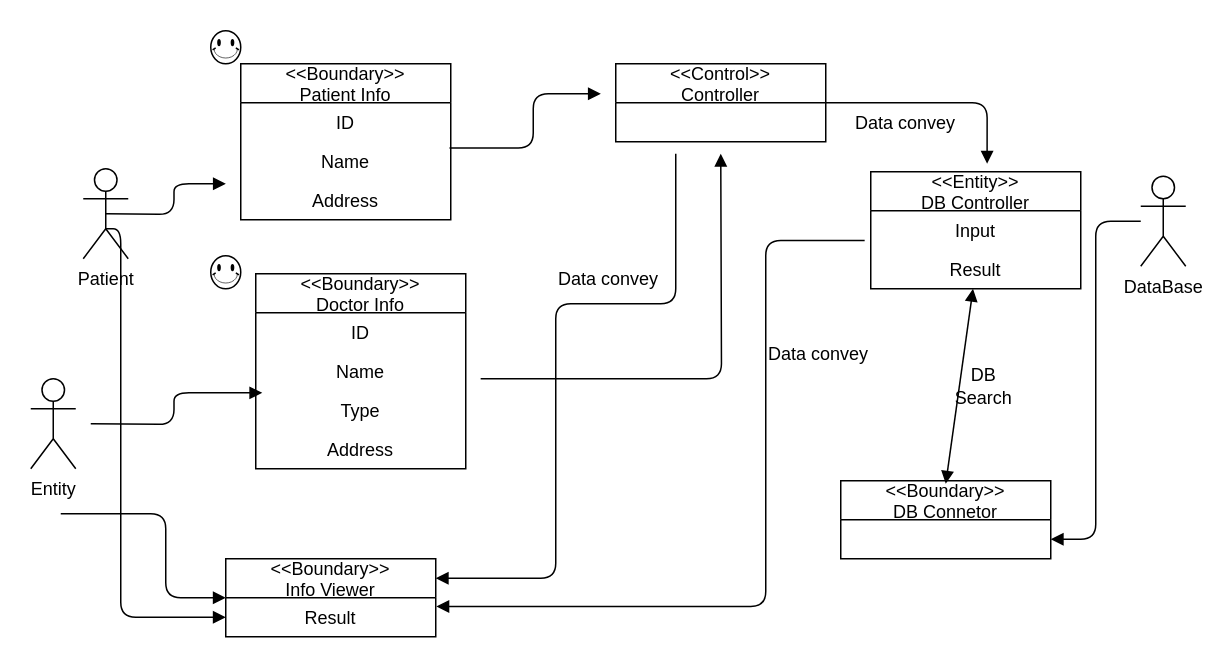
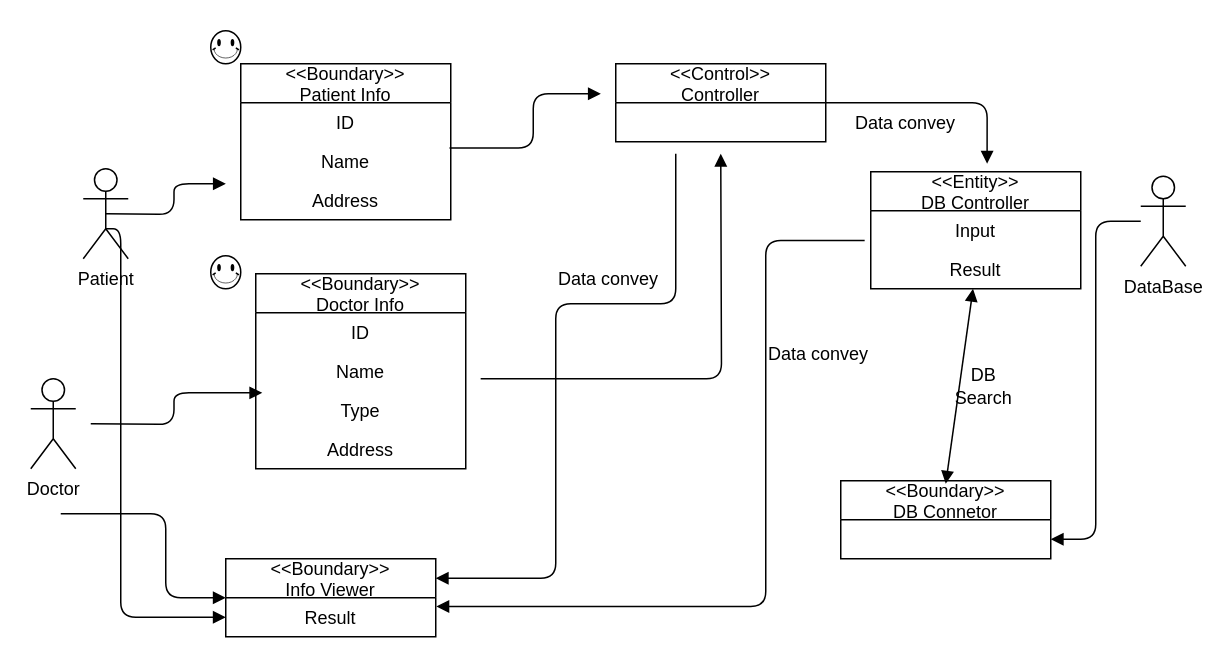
  <mxCell id="0" />
  <mxCell id="1" parent="0" />
  <mxCell id="2" value="&lt;&lt;Control&gt;&gt;&#10;Controller" style="swimlane;fontStyle=0;childLayout=stackLayout;horizontal=1;startSize=26;fillColor=none;horizontalStack=0;resizeParent=1;resizeParentMax=0;resizeLast=0;collapsible=1;marginBottom=0;fontSize=12;" vertex="1" parent="1"><mxGeometry x="410" y="42" width="140" height="52" as="geometry" /></mxCell>
  <mxCell id="3" value="&lt;&lt;Entity&gt;&gt;&#10;DB Controller" style="swimlane;fontStyle=0;childLayout=stackLayout;horizontal=1;startSize=26;fillColor=none;horizontalStack=0;resizeParent=1;resizeParentMax=0;resizeLast=0;collapsible=1;marginBottom=0;fontSize=12;" vertex="1" parent="1"><mxGeometry x="580" y="114" width="140" height="78" as="geometry" /></mxCell>
  <mxCell id="4" value="Input" style="text;strokeColor=none;fillColor=none;align=center;verticalAlign=top;spacingLeft=4;spacingRight=4;overflow=hidden;rotatable=0;points=[[0,0.5],[1,0.5]];portConstraint=eastwest;" vertex="1" parent="3"><mxGeometry y="26" width="140" height="26" as="geometry" /></mxCell>
  <mxCell id="5" value="Result" style="text;strokeColor=none;fillColor=none;align=center;verticalAlign=top;spacingLeft=4;spacingRight=4;overflow=hidden;rotatable=0;points=[[0,0.5],[1,0.5]];portConstraint=eastwest;" vertex="1" parent="3"><mxGeometry y="52" width="140" height="26" as="geometry" /></mxCell>
  <mxCell id="6" value="&lt;&lt;Boundary&gt;&gt;&#10;Doctor Info" style="swimlane;fontStyle=0;childLayout=stackLayout;horizontal=1;startSize=26;fillColor=none;horizontalStack=0;resizeParent=1;resizeParentMax=0;resizeLast=0;collapsible=1;marginBottom=0;fontSize=12;" vertex="1" parent="1"><mxGeometry x="170" y="182" width="140" height="130" as="geometry" /></mxCell>
  <mxCell id="7" value="ID" style="text;strokeColor=none;fillColor=none;align=center;verticalAlign=top;spacingLeft=4;spacingRight=4;overflow=hidden;rotatable=0;points=[[0,0.5],[1,0.5]];portConstraint=eastwest;" vertex="1" parent="6"><mxGeometry y="26" width="140" height="26" as="geometry" /></mxCell>
  <mxCell id="8" value="Name" style="text;strokeColor=none;fillColor=none;align=center;verticalAlign=top;spacingLeft=4;spacingRight=4;overflow=hidden;rotatable=0;points=[[0,0.5],[1,0.5]];portConstraint=eastwest;" vertex="1" parent="6"><mxGeometry y="52" width="140" height="26" as="geometry" /></mxCell>
  <mxCell id="9" value="Type" style="text;strokeColor=none;fillColor=none;align=center;verticalAlign=top;spacingLeft=4;spacingRight=4;overflow=hidden;rotatable=0;points=[[0,0.5],[1,0.5]];portConstraint=eastwest;" vertex="1" parent="6"><mxGeometry y="78" width="140" height="26" as="geometry" /></mxCell>
  <mxCell id="10" value="Address" style="text;strokeColor=none;fillColor=none;align=center;verticalAlign=top;spacingLeft=4;spacingRight=4;overflow=hidden;rotatable=0;points=[[0,0.5],[1,0.5]];portConstraint=eastwest;" vertex="1" parent="6"><mxGeometry y="104" width="140" height="26" as="geometry" /></mxCell>
  <mxCell id="11" value="&lt;&lt;Boundary&gt;&gt;&#10;Patient Info" style="swimlane;fontStyle=0;childLayout=stackLayout;horizontal=1;startSize=26;fillColor=none;horizontalStack=0;resizeParent=1;resizeParentMax=0;resizeLast=0;collapsible=1;marginBottom=0;fontSize=12;" vertex="1" parent="1"><mxGeometry x="160" y="42" width="140" height="104" as="geometry" /></mxCell>
  <mxCell id="12" value="ID" style="text;strokeColor=none;fillColor=none;align=center;verticalAlign=top;spacingLeft=4;spacingRight=4;overflow=hidden;rotatable=0;points=[[0,0.5],[1,0.5]];portConstraint=eastwest;" vertex="1" parent="11"><mxGeometry y="26" width="140" height="26" as="geometry" /></mxCell>
  <mxCell id="13" value="Name" style="text;strokeColor=none;fillColor=none;align=center;verticalAlign=top;spacingLeft=4;spacingRight=4;overflow=hidden;rotatable=0;points=[[0,0.5],[1,0.5]];portConstraint=eastwest;" vertex="1" parent="11"><mxGeometry y="52" width="140" height="26" as="geometry" /></mxCell>
  <mxCell id="14" value="Address" style="text;strokeColor=none;fillColor=none;align=center;verticalAlign=top;spacingLeft=4;spacingRight=4;overflow=hidden;rotatable=0;points=[[0,0.5],[1,0.5]];portConstraint=eastwest;" vertex="1" parent="11"><mxGeometry y="78" width="140" height="26" as="geometry" /></mxCell>
  <mxCell id="15" value="&lt;&lt;Boundary&gt;&gt;&#10;Info Viewer" style="swimlane;fontStyle=0;childLayout=stackLayout;horizontal=1;startSize=26;fillColor=none;horizontalStack=0;resizeParent=1;resizeParentMax=0;resizeLast=0;collapsible=1;marginBottom=0;fontSize=12;" vertex="1" parent="1"><mxGeometry x="150" y="372" width="140" height="52" as="geometry" /></mxCell>
  <mxCell id="16" value="Result" style="text;strokeColor=none;fillColor=none;align=center;verticalAlign=top;spacingLeft=4;spacingRight=4;overflow=hidden;rotatable=0;points=[[0,0.5],[1,0.5]];portConstraint=eastwest;" vertex="1" parent="15"><mxGeometry y="26" width="140" height="26" as="geometry" /></mxCell>
  <mxCell id="17" value="&lt;&lt;Boundary&gt;&gt;&#10;DB Connetor" style="swimlane;fontStyle=0;childLayout=stackLayout;horizontal=1;startSize=26;fillColor=none;horizontalStack=0;resizeParent=1;resizeParentMax=0;resizeLast=0;collapsible=1;marginBottom=0;fontSize=12;" vertex="1" parent="1"><mxGeometry x="560" y="320" width="140" height="52" as="geometry" /></mxCell>
  <mxCell id="18" value="DataBase" style="shape=umlActor;verticalLabelPosition=bottom;verticalAlign=top;html=1;outlineConnect=0;fontSize=12;align=center;" vertex="1" parent="1"><mxGeometry x="760" y="117" width="30" height="60" as="geometry" /></mxCell>
  <mxCell id="19" value="Patient" style="shape=umlActor;verticalLabelPosition=bottom;verticalAlign=top;html=1;outlineConnect=0;fontSize=12;align=center;" vertex="1" parent="1"><mxGeometry x="55" y="112" width="30" height="60" as="geometry" /></mxCell>
- <mxCell id="20" value="Entity" style="shape=umlActor;verticalLabelPosition=bottom;verticalAlign=top;html=1;outlineConnect=0;fontSize=12;align=center;" vertex="1" parent="1"><mxGeometry x="20" y="252" width="30" height="60" as="geometry" /></mxCell>
+ <mxCell id="20" value="Doctor" style="shape=umlActor;verticalLabelPosition=bottom;verticalAlign=top;html=1;outlineConnect=0;fontSize=12;align=center;" vertex="1" parent="1"><mxGeometry x="20" y="252" width="30" height="60" as="geometry" /></mxCell>
  <mxCell id="21" value="" style="endArrow=block;endFill=1;html=1;edgeStyle=orthogonalEdgeStyle;align=left;verticalAlign=top;fontSize=12;entryX=-0.071;entryY=0.077;entryDx=0;entryDy=0;entryPerimeter=0;" edge="1" parent="1" target="14"><mxGeometry x="-0.757" relative="1" as="geometry"><mxPoint x="70" y="142" as="sourcePoint" /><mxPoint x="120" y="107" as="targetPoint" /><mxPoint as="offset" /></mxGeometry></mxCell>
  <mxCell id="22" value="" style="endArrow=block;endFill=1;html=1;edgeStyle=orthogonalEdgeStyle;align=left;verticalAlign=top;fontSize=12;entryX=-0.071;entryY=0.385;entryDx=0;entryDy=0;entryPerimeter=0;exitX=0.994;exitY=0.162;exitDx=0;exitDy=0;exitPerimeter=0;" edge="1" parent="1" source="13" target="2"><mxGeometry x="-0.757" relative="1" as="geometry"><mxPoint x="80" y="152" as="sourcePoint" /><mxPoint x="163.56" y="104.988" as="targetPoint" /><mxPoint as="offset" /></mxGeometry></mxCell>
  <mxCell id="23" value="Data convey&lt;span style=&quot;color: rgba(0 , 0 , 0 , 0) ; font-family: monospace ; font-size: 0px ; background-color: rgb(248 , 249 , 250)&quot;&gt;%3CmxGraphModel%3E%3Croot%3E%3CmxCell%20id%3D%220%22%2F%3E%3CmxCell%20id%3D%221%22%20parent%3D%220%22%2F%3E%3CmxCell%20id%3D%222%22%20value%3D%22DB%26lt%3Bbr%26gt%3BSearch%22%20style%3D%22text%3Bhtml%3D1%3Balign%3Dcenter%3BverticalAlign%3Dmiddle%3Bresizable%3D0%3Bpoints%3D%5B%5D%3Bautosize%3D1%3BstrokeColor%3Dnone%3BfontSize%3D12%3B%22%20vertex%3D%221%22%20parent%3D%221%22%3E%3CmxGeometry%20x%3D%22605%22%20y%3D%22323%22%20width%3D%2250%22%20height%3D%2230%22%20as%3D%22geometry%22%2F%3E%3C%2FmxCell%3E%3C%2Froot%3E%3C%2FmxGraphModel%E&lt;/span&gt;" style="endArrow=block;endFill=1;html=1;edgeStyle=orthogonalEdgeStyle;align=left;verticalAlign=top;fontSize=12;entryX=0.554;entryY=-0.069;entryDx=0;entryDy=0;entryPerimeter=0;exitX=1;exitY=0.5;exitDx=0;exitDy=0;" edge="1" parent="1" source="2" target="3"><mxGeometry x="-0.757" relative="1" as="geometry"><mxPoint x="309.16" y="108.212" as="sourcePoint" /><mxPoint x="410.06" y="72.02" as="targetPoint" /><mxPoint as="offset" /></mxGeometry></mxCell>
  <mxCell id="24" value="" style="endArrow=block;endFill=1;html=1;edgeStyle=orthogonalEdgeStyle;align=left;verticalAlign=top;fontSize=12;exitX=1.071;exitY=0.692;exitDx=0;exitDy=0;exitPerimeter=0;" edge="1" parent="1" source="8"><mxGeometry x="-0.419" relative="1" as="geometry"><mxPoint x="560" y="78" as="sourcePoint" /><mxPoint x="480" y="102" as="targetPoint" /><mxPoint as="offset" /></mxGeometry></mxCell>
  <mxCell id="25" value="" style="endArrow=block;endFill=1;html=1;edgeStyle=orthogonalEdgeStyle;align=left;verticalAlign=top;fontSize=12;entryX=1;entryY=0.75;entryDx=0;entryDy=0;" edge="1" parent="1" source="18" target="17"><mxGeometry x="0.218" y="10" relative="1" as="geometry"><mxPoint x="329.94" y="261.992" as="sourcePoint" /><mxPoint x="690" y="292" as="targetPoint" /><mxPoint as="offset" /></mxGeometry></mxCell>
  <mxCell id="26" value="Data convey" style="endArrow=block;endFill=1;html=1;edgeStyle=orthogonalEdgeStyle;align=left;verticalAlign=top;fontSize=12;exitX=-0.029;exitY=-0.238;exitDx=0;exitDy=0;entryX=1.003;entryY=0.223;entryDx=0;entryDy=0;entryPerimeter=0;exitPerimeter=0;" edge="1" parent="1" source="5" target="16"><mxGeometry x="-0.516" relative="1" as="geometry"><mxPoint x="329.94" y="261.992" as="sourcePoint" /><mxPoint x="490" y="112" as="targetPoint" /><mxPoint as="offset" /><Array as="points"><mxPoint x="510" y="160" /><mxPoint x="510" y="404" /></Array></mxGeometry></mxCell>
  <mxCell id="27" value="" style="endArrow=block;endFill=1;html=1;edgeStyle=orthogonalEdgeStyle;align=left;verticalAlign=top;fontSize=12;entryX=0.031;entryY=0.054;entryDx=0;entryDy=0;entryPerimeter=0;" edge="1" parent="1" target="9"><mxGeometry x="-0.757" relative="1" as="geometry"><mxPoint x="60" y="282" as="sourcePoint" /><mxPoint x="164" y="252" as="targetPoint" /><mxPoint as="offset" /></mxGeometry></mxCell>
  <mxCell id="28" value="" style="endArrow=block;endFill=1;html=1;edgeStyle=orthogonalEdgeStyle;align=left;verticalAlign=top;fontSize=12;entryX=0;entryY=0.5;entryDx=0;entryDy=0;" edge="1" parent="1" target="16"><mxGeometry x="-0.757" relative="1" as="geometry"><mxPoint x="70" y="152" as="sourcePoint" /><mxPoint x="184.34" y="271.404" as="targetPoint" /><mxPoint as="offset" /><Array as="points"><mxPoint x="80" y="152" /><mxPoint x="80" y="411" /></Array></mxGeometry></mxCell>
  <mxCell id="29" value="" style="endArrow=block;endFill=1;html=1;edgeStyle=orthogonalEdgeStyle;align=left;verticalAlign=top;fontSize=12;entryX=0;entryY=0.5;entryDx=0;entryDy=0;" edge="1" parent="1" target="15"><mxGeometry x="-0.757" relative="1" as="geometry"><mxPoint x="40" y="342" as="sourcePoint" /><mxPoint x="184.34" y="271.404" as="targetPoint" /><mxPoint as="offset" /><Array as="points"><mxPoint x="110" y="342" /><mxPoint x="110" y="398" /></Array></mxGeometry></mxCell>
  <mxCell id="30" value="Data convey" style="endArrow=block;endFill=1;html=1;edgeStyle=orthogonalEdgeStyle;align=left;verticalAlign=top;fontSize=12;entryX=1;entryY=0.25;entryDx=0;entryDy=0;" edge="1" parent="1" target="15"><mxGeometry x="-0.187" y="-30" relative="1" as="geometry"><mxPoint x="450" y="102" as="sourcePoint" /><mxPoint x="490" y="112" as="targetPoint" /><mxPoint x="30" y="-30" as="offset" /><Array as="points"><mxPoint x="450" y="202" /><mxPoint x="370" y="202" /><mxPoint x="370" y="385" /></Array></mxGeometry></mxCell>
  <mxCell id="31" value="" style="endArrow=block;startArrow=block;endFill=1;startFill=1;html=1;fontSize=12;" edge="1" parent="1" source="5"><mxGeometry width="160" relative="1" as="geometry"><mxPoint x="622.38" y="286.188" as="sourcePoint" /><mxPoint x="630" y="322" as="targetPoint" /></mxGeometry></mxCell>
  <mxCell id="32" value="DB&lt;br&gt;Search" style="text;html=1;align=center;verticalAlign=middle;resizable=0;points=[];autosize=1;strokeColor=none;fontSize=12;" vertex="1" parent="1"><mxGeometry x="630" y="242" width="50" height="30" as="geometry" /></mxCell>
  <mxCell id="33" value="" style="verticalLabelPosition=bottom;verticalAlign=top;html=1;shape=mxgraph.basic.smiley;fontSize=12;align=center;" vertex="1" parent="1"><mxGeometry x="140" y="20" width="20" height="22" as="geometry" /></mxCell>
  <mxCell id="34" value="" style="verticalLabelPosition=bottom;verticalAlign=top;html=1;shape=mxgraph.basic.smiley;fontSize=12;align=center;" vertex="1" parent="1"><mxGeometry x="140" y="170" width="20" height="22" as="geometry" /></mxCell>
